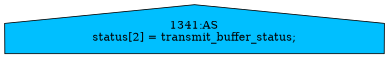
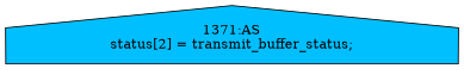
  strict digraph {
-   n1 [ast="<pyverilog.vparser.ast.Assign object at 0x7fd77332ff50>" def_var="['status']" fillcolor=deepskyblue label="1341:AS\nstatus[2] = transmit_buffer_status;" statements="[]" style=filled typ=Assign use_var="['transmit_buffer_status']" shape=house]
+   n1 [ast="<pyverilog.vparser.ast.Assign object at 0x7fd77332ff50>" def_var="['status']" fillcolor=deepskyblue label="1371:AS\nstatus[2] = transmit_buffer_status;" statements="[]" style=filled typ=Assign use_var="['transmit_buffer_status']" shape=house]
  }
